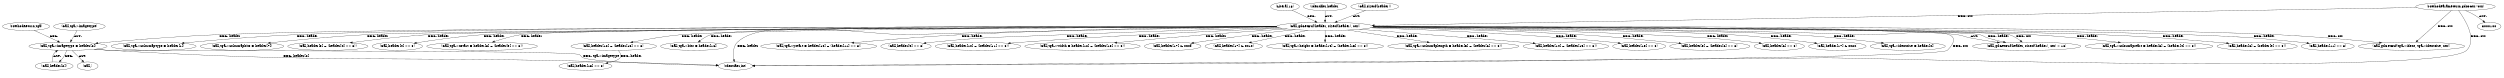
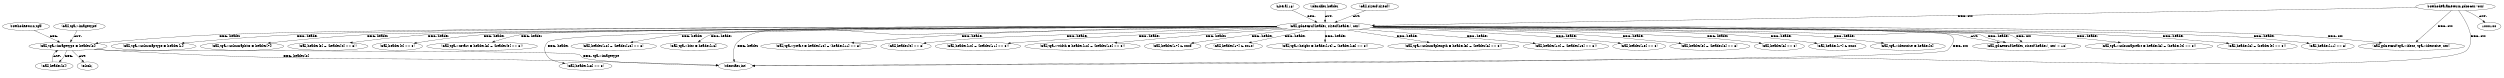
  digraph {
    n1 [label="(Call,tga->imagetype = header[2])"]
-   n2 [label="(Call,)"]
+   n2 [label="(Block,)"]
    n3 [label="(Identifier,int)"]
    n4 [label="(Call,header[2])"]
    n5 [label="(Call,gdGetBuf(header, sizeof(header), ctx))"]
    n6 [label="(Call,gdGetBuf(header, sizeof(header), ctx) < 18)"]
    n7 [label="(Call,tga->colormapstart = header[3] + (header[4] << 8))"]
    n8 [label="(Call,header[8] + (header[9] << 8))"]
    n9 [label="(Call,header[11] << 8)"]
    n10 [label="(Call,tga->colormaptype = header[1])"]
    n11 [label="(Call,tga->colormapbits = header[7])"]
    n12 [label="(Call,header[3] + (header[4] << 8))"]
    n13 [label="(Call,header[4] << 8)"]
    n14 [label="(Call,tga->xstart = header[8] + (header[9] << 8))"]
    n15 [label="(Call,header[13] << 8)"]
    n16 [label="(Call,tga->bits = header[16])"]
    n17 [label="(Call,gdGetBuf(tga->ident, tga->identsize, ctx))"]
    n18 [label="(Call,tga->ystart = header[10] + (header[11] << 8))"]
    n19 [label="(Call,header[12] + (header[13] << 8))"]
    n20 [label="(Call,header[9] << 8)"]
    n21 [label="(Call,header[10] + (header[11] << 8))"]
    n22 [label="(Call,tga->width = header[12] + (header[13] << 8))"]
    n23 [label="(Call,header[17] & 0x0f)"]
    n24 [label="(Call,header[17] & 0x10)"]
    n25 [label="(Call,tga->height = header[14] + (header[15] << 8))"]
    n26 [label="(Call,tga->colormaplength = header[5] + (header[6] << 8))"]
    n27 [label="(Call,header[14] + (header[15] << 8))"]
    n28 [label="(Call,header[15] << 8)"]
    n29 [label="(Call,header[5] + (header[6] << 8))"]
    n30 [label="(Call,header[6] << 8)"]
    n31 [label="(Call,header[17] & 0x20)"]
    n32 [label="(Call,tga->identsize = header[0])"]
    n33 [label="(MethodParameterIn,gdIOCtx *ctx)"]
-   1000100 [label=3000100]
+   1000100
    n35 [label="(Literal,18)"]
    n36 [label="(Identifier,header)"]
-   n37 [label="(Call,sizeof(header))"]
+   n37 [label="(Call,sizeof(sizeof))"]
    n38 [label="(MethodReturn,tga)"]
    n39 [label="(Call,tga->imagetype)"]
    n1 -> n2 [label="AST: "]
    n1 -> n3 [label="DDG: tga->imagetype"]
    n1 -> n3 [label="DDG: header[2]"]
    n1 -> n4 [label="CFG: "]
    n4 -> n1 [label="AST: "]
    n5 -> n1 [label="DDG: header"]
    n5 -> n3 [label="DDG: header"]
    n5 -> n3 [label="DDG: ctx"]
    n5 -> n6 [label="AST: "]
    n5 -> n6 [label="DDG: header"]
    n5 -> n6 [label="DDG: ctx"]
    n5 -> n7 [label="DDG: header"]
    n5 -> n8 [label="DDG: header"]
    n5 -> n9 [label="DDG: header"]
    n5 -> n10 [label="DDG: header"]
    n5 -> n11 [label="DDG: header"]
    n5 -> n12 [label="DDG: header"]
    n5 -> n13 [label="DDG: header"]
    n5 -> n14 [label="DDG: header"]
-   n19 -> n15 [label="DDG: header"]
+   n5 -> n15 [label="DDG: header"]
    n5 -> n16 [label="DDG: header"]
    n5 -> n17 [label="DDG: ctx"]
    n5 -> n18 [label="DDG: header"]
    n5 -> n19 [label="DDG: header"]
    n5 -> n20 [label="DDG: header"]
    n5 -> n21 [label="DDG: header"]
    n5 -> n22 [label="DDG: header"]
    n5 -> n23 [label="DDG: header"]
    n5 -> n24 [label="DDG: header"]
    n5 -> n25 [label="DDG: header"]
    n5 -> n26 [label="DDG: header"]
    n5 -> n27 [label="DDG: header"]
    n5 -> n28 [label="DDG: header"]
    n5 -> n29 [label="DDG: header"]
    n5 -> n30 [label="DDG: header"]
    n5 -> n31 [label="DDG: header"]
    n5 -> n32 [label="DDG: header"]
    n33 -> n3 [label="DDG: ctx"]
    n33 -> n5 [label="DDG: ctx"]
    n33 -> n17 [label="DDG: ctx"]
    n33 -> 1000100 [label="AST: "]
    n35 -> n5 [label="CFG: "]
    n36 -> n5 [label="AST: "]
    n37 -> n5 [label="AST: "]
    n38 -> n1 [label="CFG: "]
    n39 -> n1 [label="AST: "]
  }
